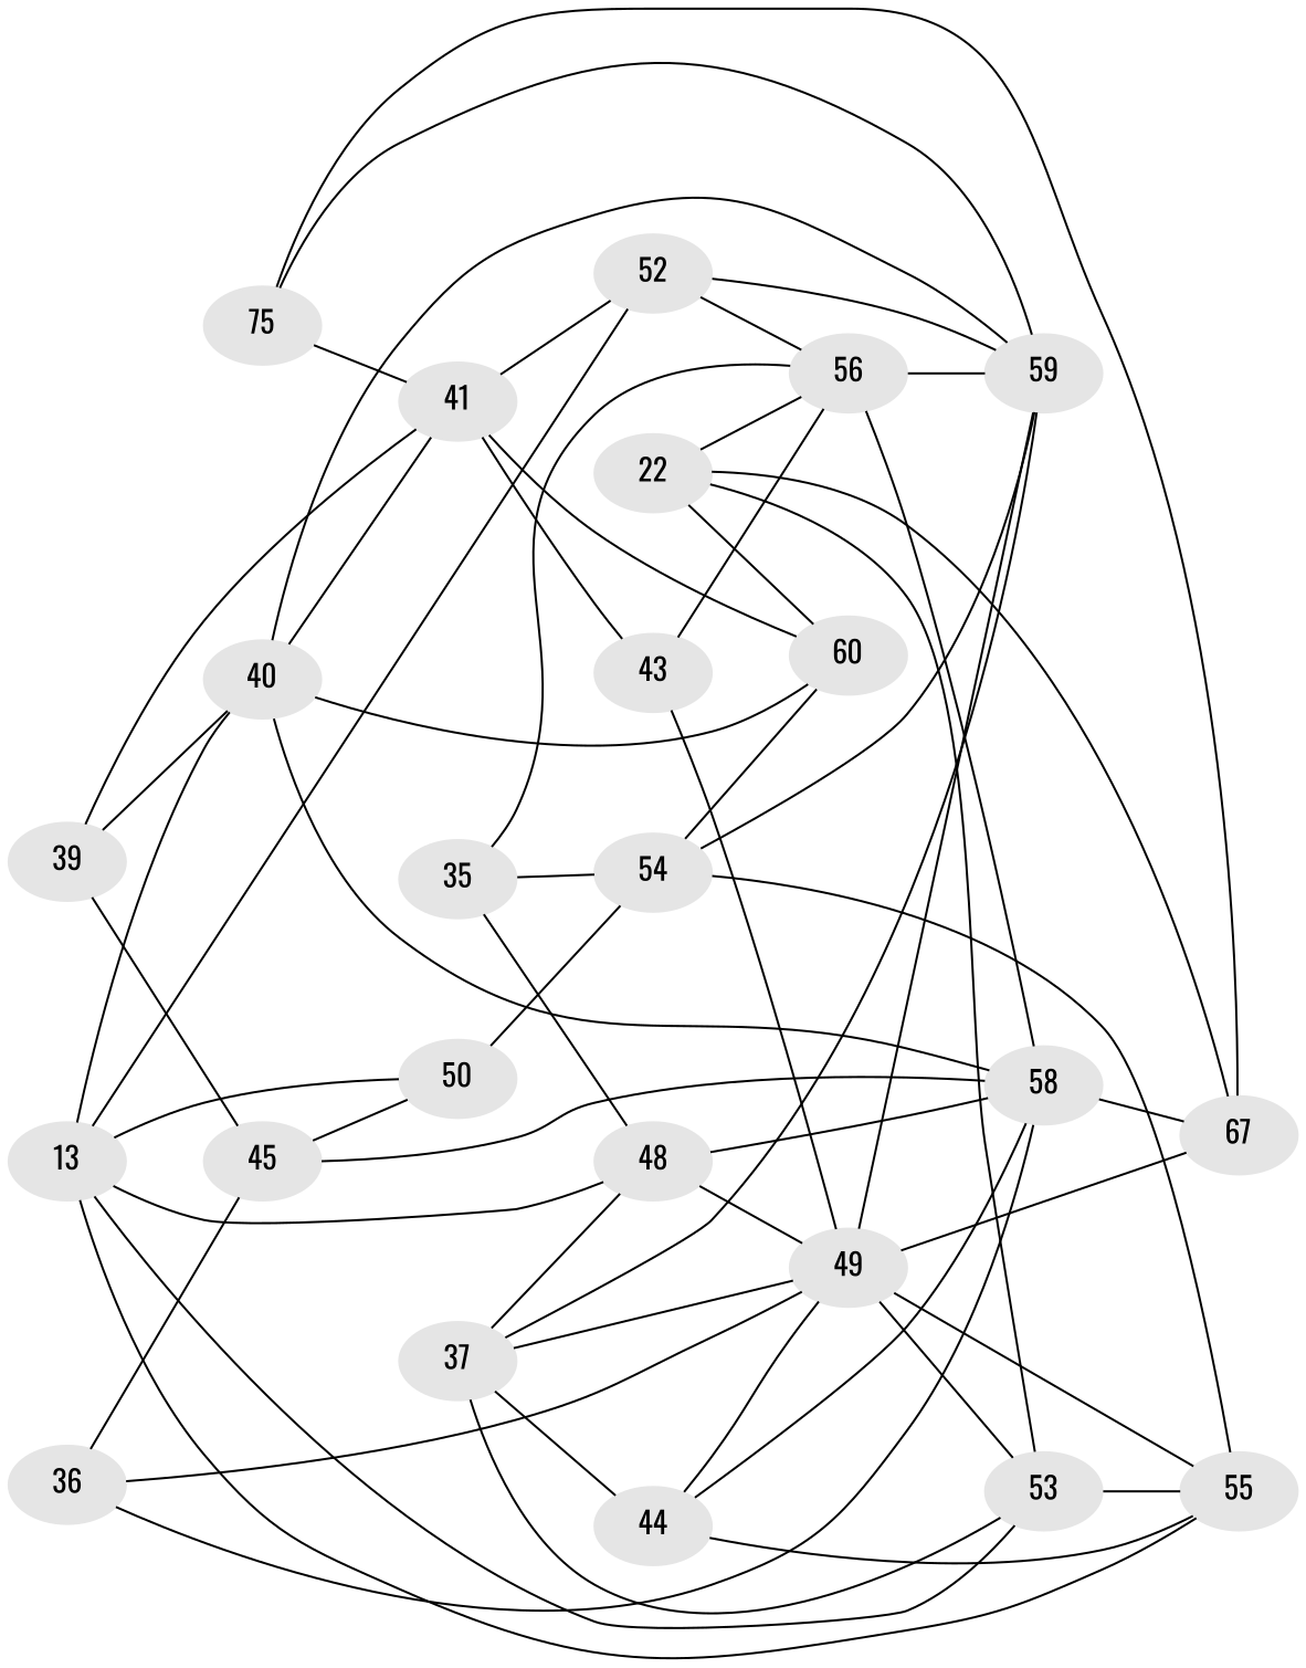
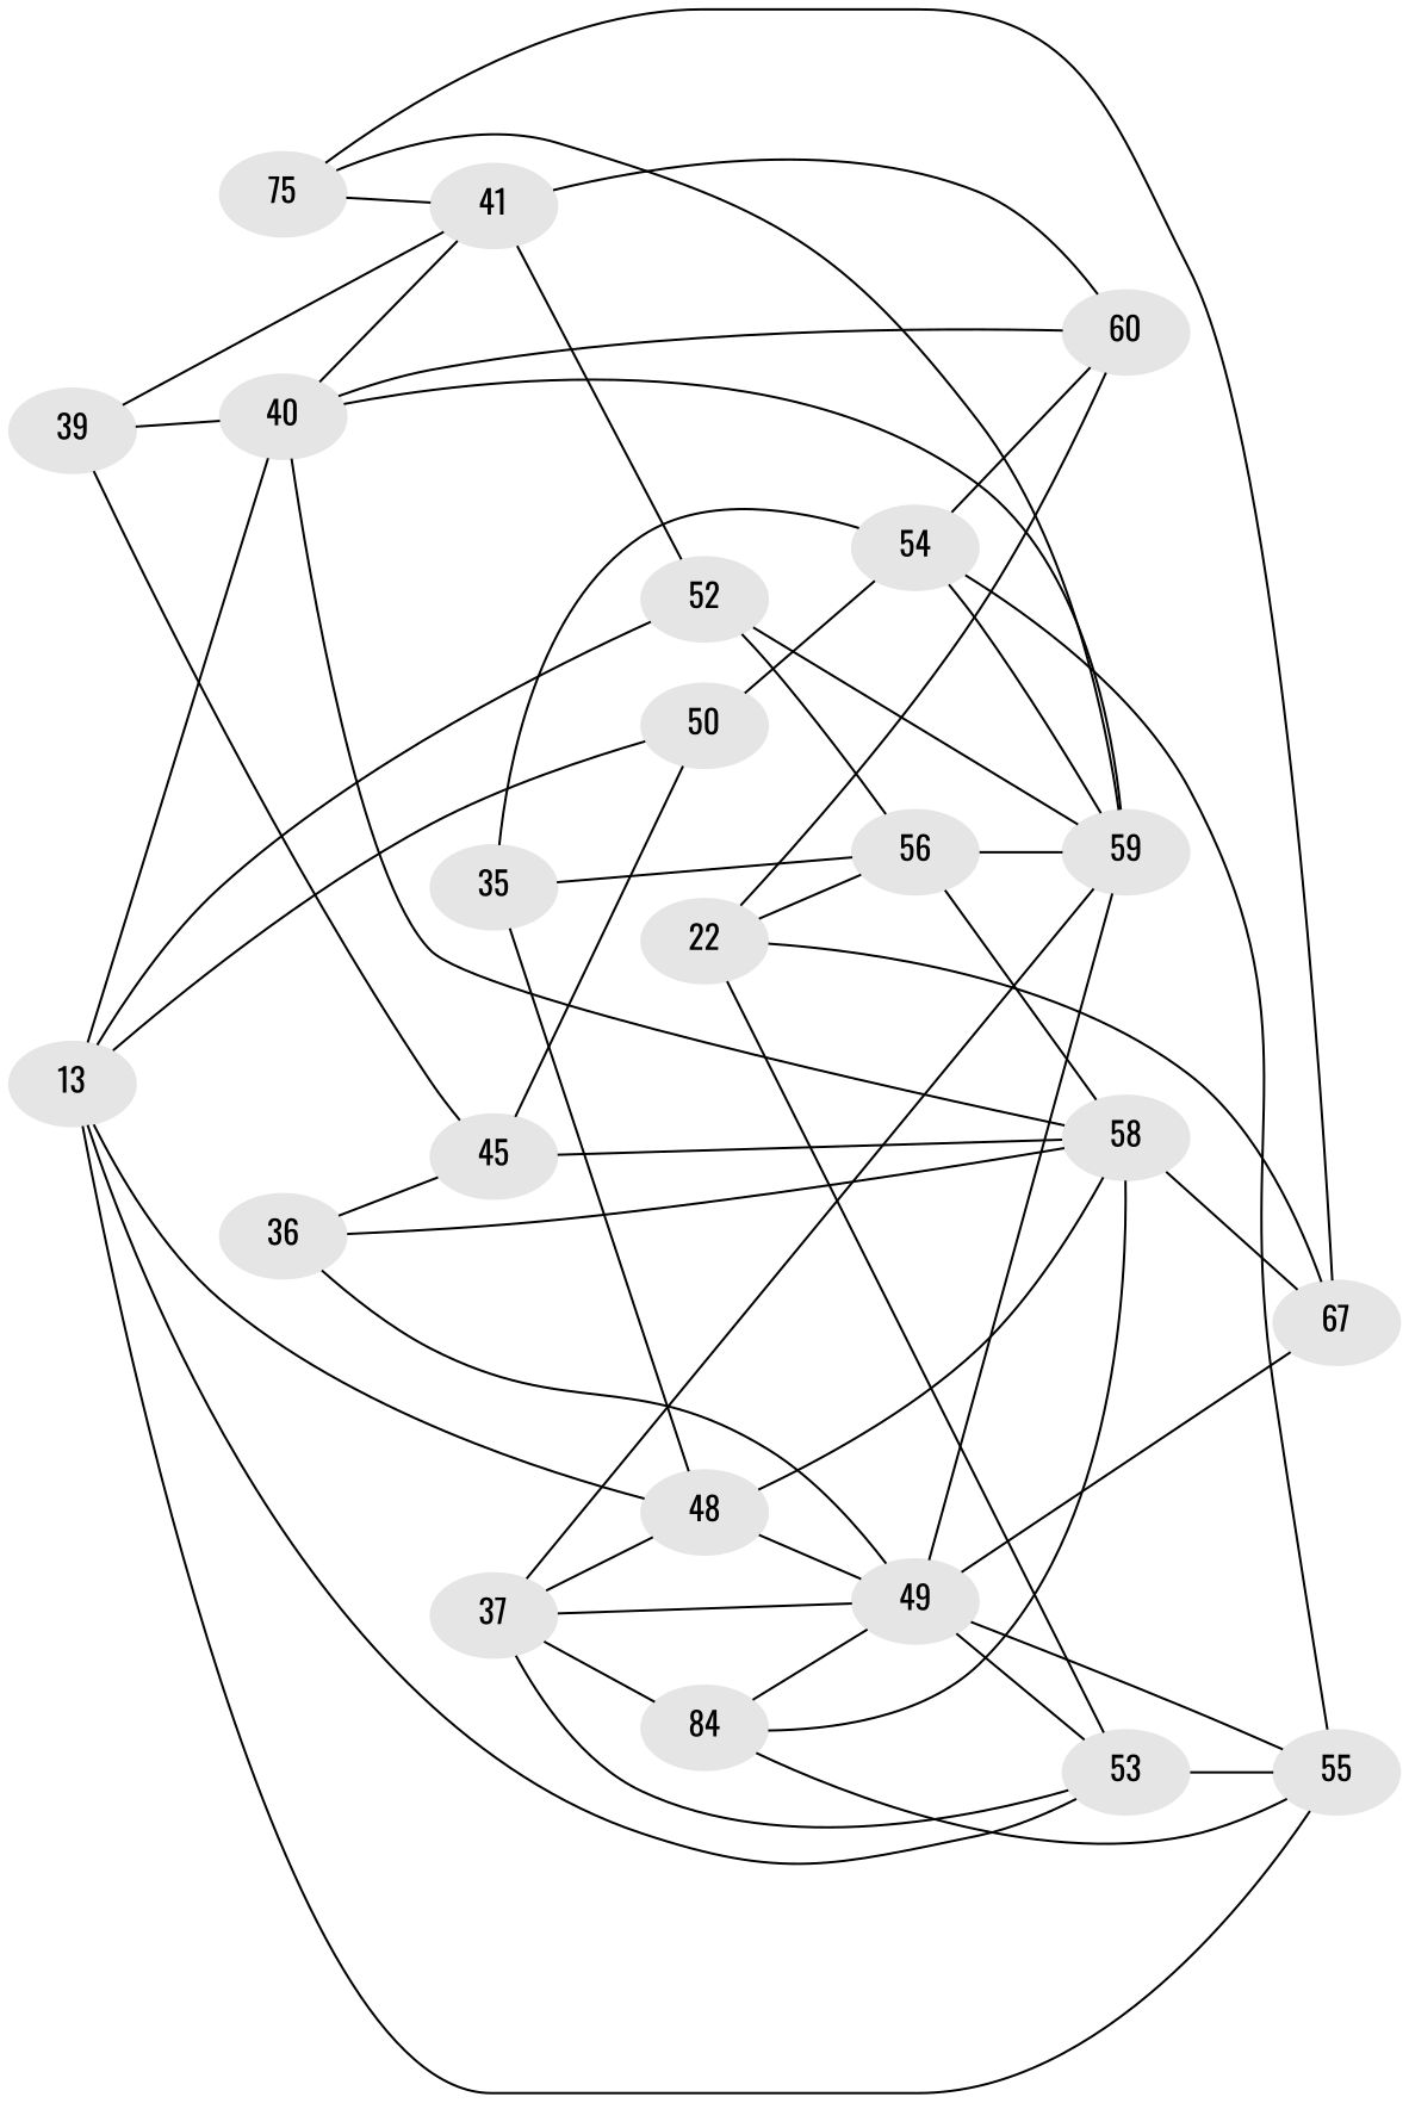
  graph {
    fontname=Oswald
    rankdir=LR
    node [color=gray90 fontname=Oswald style=filled]
    edge [fontname=Oswald]
    13 [super="+10+6"]
    40 [super="+5+19+8"]
    48 [super="+4+33"]
    50
    52 [super="+47"]
    53 [super="+30"]
    55 [super="+26"]
    41 [super="+29"]
    59 [super="+11+25+23"]
    60 [super="+34"]
    58 [super="+57+16"]
    49 [super="+9+42+28+32"]
    54 [super="+51"]
    56 [super="+7+31"]
-   43
    n16 [label=75]
    n17 [label=67 super="+46"]
    22
    35
    45 [super="+38"]
    36
    37 [super="+18"]
-   44
+   44 [label=84]
    39
    13 -- 40 [weight=2]
    13 -- 48 [weight=2]
    13 -- 50
    13 -- 52 [weight=2]
    13 -- 53
    13 -- 55 [weight=2]
    40 -- 41
    40 -- 59 [weight=2]
    40 -- 60 [weight=2]
    40 -- 58 [weight=2]
    48 -- 58
    48 -- 49 [weight=2]
    50 -- 54
    52 -- 59
    52 -- 56
    53 -- 55 [weight=2]
    41 -- 52 [weight=2]
    41 -- 60
-   41 -- 43
    58 -- n17
    49 -- 53
    49 -- 55
    49 -- 59 [weight=4]
    49 -- n17 [weight=3]
    54 -- 55 [weight=2]
    54 -- 59 [weight=2]
    54 -- 60 [weight=2]
    56 -- 59 [weight=2]
    56 -- 58 [weight=2]
-   43 -- 49 [weight=2]
-   43 -- 56
    n16 -- 41 [weight=2]
    n16 -- 59
    n16 -- n17
    22 -- 53
    22 -- 60
    22 -- 56
    22 -- n17
    35 -- 48 [weight=2]
    35 -- 54
    35 -- 56
    45 -- 50 [weight=2]
    45 -- 58 [weight=2]
    36 -- 58
    36 -- 49
    36 -- 45 [weight=2]
    37 -- 48
    37 -- 53
    37 -- 59 [weight=2]
    37 -- 49
    37 -- 44
    44 -- 55
    44 -- 58
    44 -- 49
    39 -- 40
    39 -- 41
    39 -- 45 [weight=2]
  }
